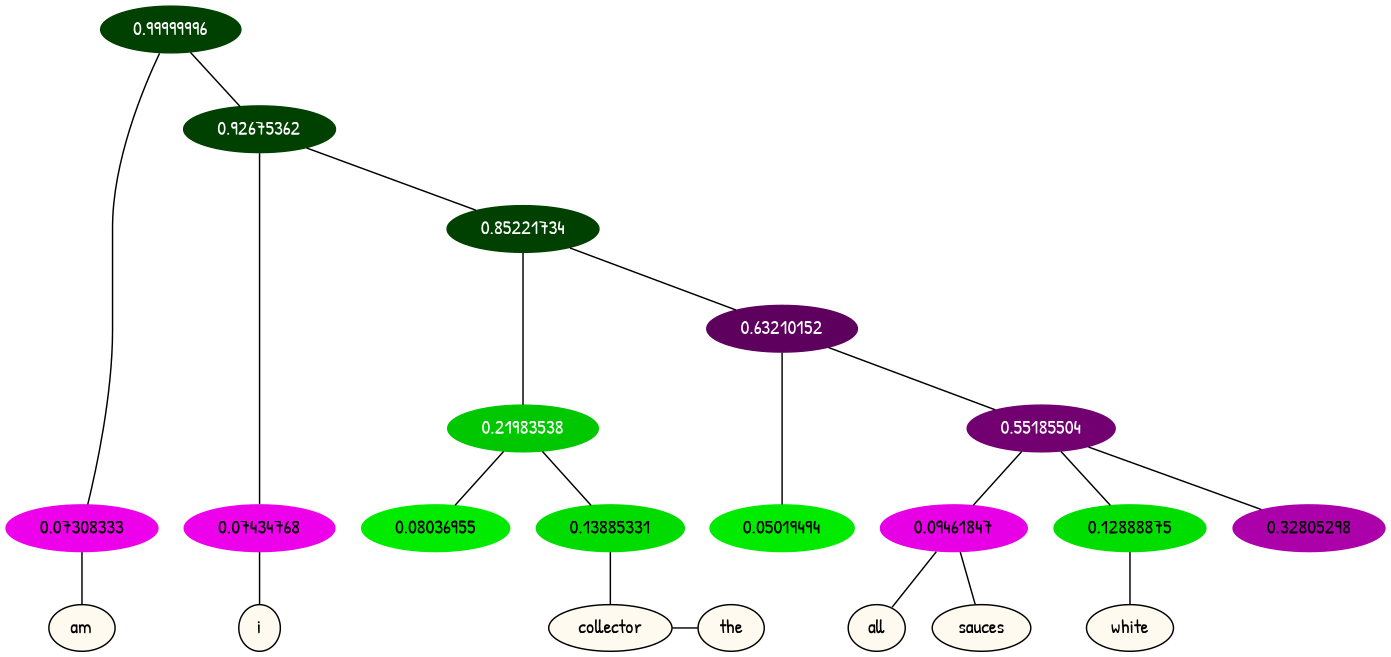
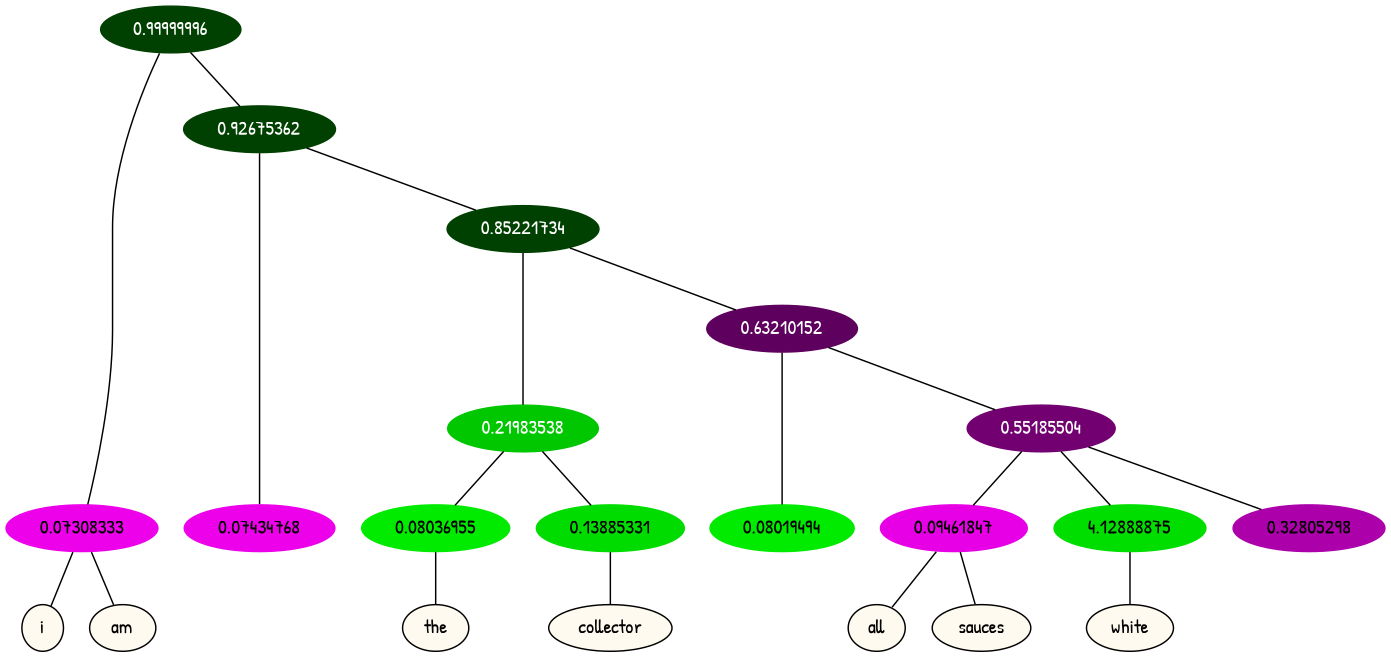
  graph {
    fontname="Patrick Hand"
    node [color=black fontname="Patrick Hand" format=png nodesep=0.001 ordering=out overlap_scaling=0.01 ranksep=0.001 style=filled fontcolor=black]
    edge [fontname="Patrick Hand"]
    n1 [fillcolor=floralwhite height=0.15 label=i style="filled,solid" width=0.15 fontcolor=""]
    n2 [fillcolor=floralwhite height=0.15 label=am style="filled,solid" width=0.15 fontcolor=""]
    n3 [fillcolor=floralwhite height=0.15 label=the style="filled,solid" width=0.15 fontcolor=""]
    n4 [fillcolor=floralwhite height=0.15 label=collector style="filled,solid" width=0.15 fontcolor=""]
    n5 [fillcolor=floralwhite height=0.15 label=all style="filled,solid" width=0.15 fontcolor=""]
    n6 [fillcolor=floralwhite height=0.15 label=white style="filled,solid" width=0.15 fontcolor=""]
    n7 [fillcolor=floralwhite height=0.15 label=sauces style="filled,solid" width=0.15 fontcolor=""]
    n8 [color="0.835 1.000 0.927" height=0.15 label=0.07308333 width=0.15]
    n9 [color="0.835 1.000 0.926" height=0.15 label=0.07434768 width=0.15]
    n10 [color="0.334 1.000 0.920" height=0.15 label=0.08036955 width=0.15]
    n11 [color="0.334 1.000 0.861" height=0.15 label=0.13885331 width=0.15]
-   n12 [color="0.334 1.000 0.920" height=0.15 label=0.05019494 width=0.15]
+   n12 [color="0.334 1.000 0.920" height=0.15 label=0.08019494 width=0.15]
    n13 [color="0.835 1.000 0.905" height=0.15 label=0.09461847 width=0.15]
-   n14 [color="0.334 1.000 0.871" height=0.15 label=0.12888875 width=0.15]
+   n14 [color="0.334 1.000 0.871" height=0.15 label=4.12888875 width=0.15]
    n15 [color="0.835 1.000 0.672" height=0.15 label=0.32805298 width=0.15]
    n16 [color="0.334 1.000 0.250" fontcolor=grey99 height=0.15 label=0.99999996 width=0.15]
    n17 [color="0.334 1.000 0.250" fontcolor=grey99 height=0.15 label=0.92675362 width=0.15]
    n18 [color="0.334 1.000 0.250" fontcolor=grey99 height=0.15 label=0.85221734 width=0.15]
    n19 [color="0.334 1.000 0.780" fontcolor=grey99 height=0.15 label=0.21983538 width=0.15]
    n20 [color="0.835 1.000 0.368" fontcolor=grey99 height=0.15 label=0.63210152 width=0.15]
    n21 [color="0.835 1.000 0.448" fontcolor=grey99 height=0.15 label=0.55185504 width=0.15]
    subgraph sub_1 {
      rank=same
      n1
      n2
      n3
      n4
      n5
      n6
      n7
    }
    subgraph sub_2 {
      rank=same
      n8
      n9
      n10
      n11
      n12
      n13
      n14
      n15
    }
-   n9 -- n1
+   n8 -- n1
    n8 -- n2
-   n4 -- n3
+   n10 -- n3
    n11 -- n4
    n13 -- n5
    n13 -- n7
    n14 -- n6
    n16 -- n8
    n16 -- n17
    n17 -- n9
    n17 -- n18
    n18 -- n19
    n18 -- n20
    n19 -- n10
    n19 -- n11
    n20 -- n12
    n20 -- n21
    n21 -- n13
    n21 -- n14
    n21 -- n15
  }
